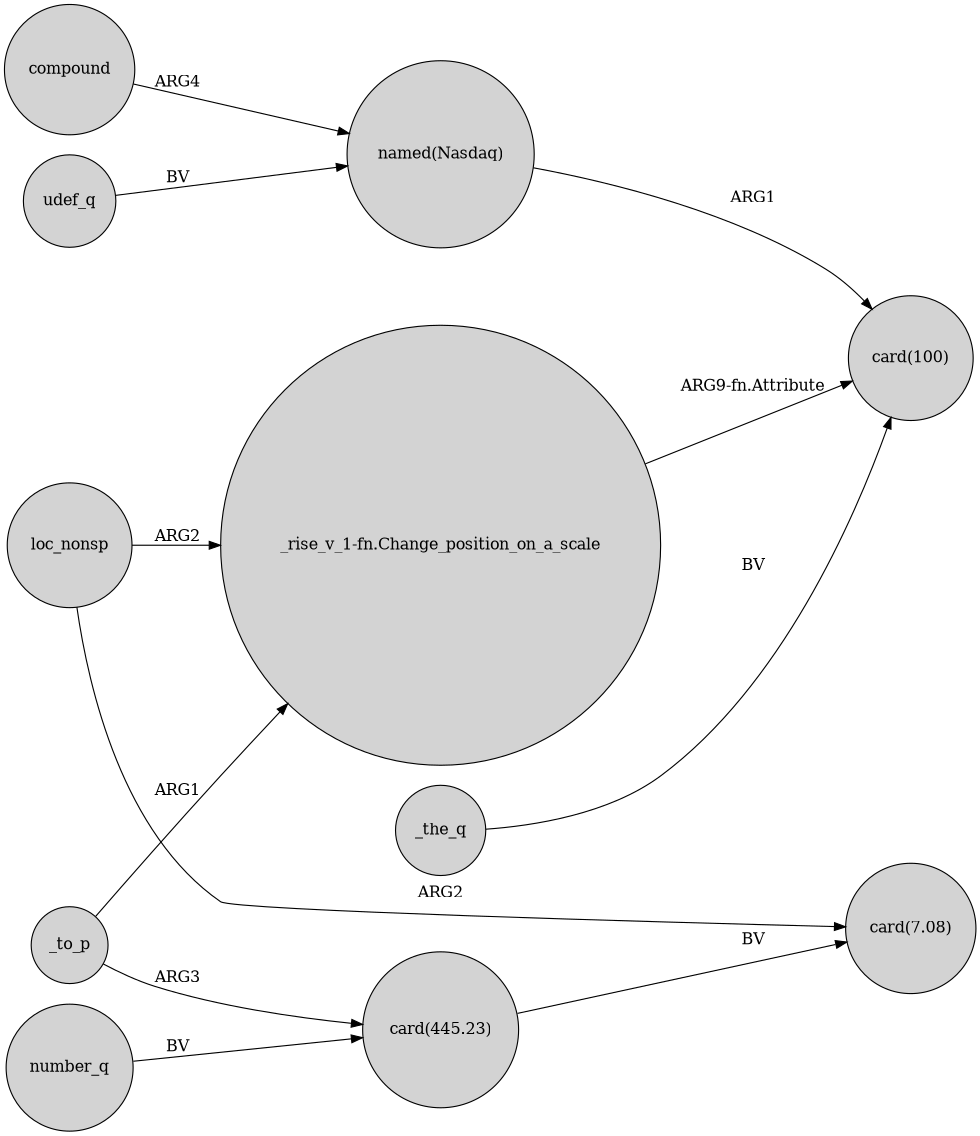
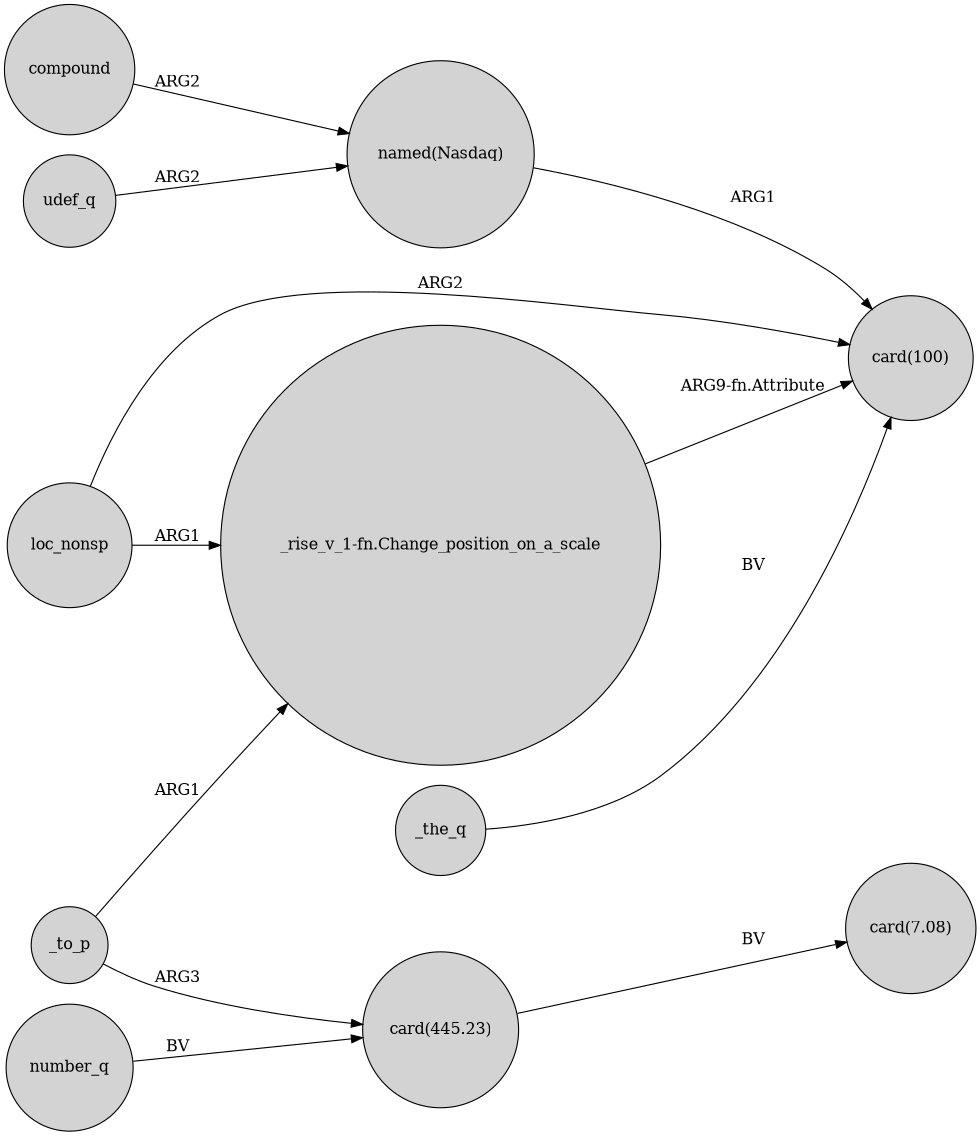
  digraph {
    rankdir=LR
    node [shape=circle style=filled]
    "_rise_v_1-fn.Change_position_on_a_scale"
    "card(100)"
    number_q
    "card(445.23)"
    "card(7.08)"
    compound
    "named(Nasdaq)"
    _the_q
    _to_p
    loc_nonsp
    udef_q
    "_rise_v_1-fn.Change_position_on_a_scale" -> "card(100)" [label="ARG9-fn.Attribute"]
    number_q -> "card(445.23)" [label=BV]
    "card(445.23)" -> "card(7.08)" [label=BV]
-   compound -> "named(Nasdaq)" [label=ARG4]
+   compound -> "named(Nasdaq)" [label=ARG2]
    "named(Nasdaq)" -> "card(100)" [label=ARG1]
    _the_q -> "card(100)" [label=BV]
    _to_p -> "_rise_v_1-fn.Change_position_on_a_scale" [label=ARG1]
    _to_p -> "card(445.23)" [label=ARG3]
-   loc_nonsp -> "_rise_v_1-fn.Change_position_on_a_scale" [label=ARG2]
-   loc_nonsp -> "card(7.08)" [label=ARG2]
-   udef_q -> "named(Nasdaq)" [label=BV]
+   loc_nonsp -> "_rise_v_1-fn.Change_position_on_a_scale" [label=ARG1]
+   loc_nonsp -> "card(100)" [label=ARG2]
+   udef_q -> "named(Nasdaq)" [label=ARG2]
  }
